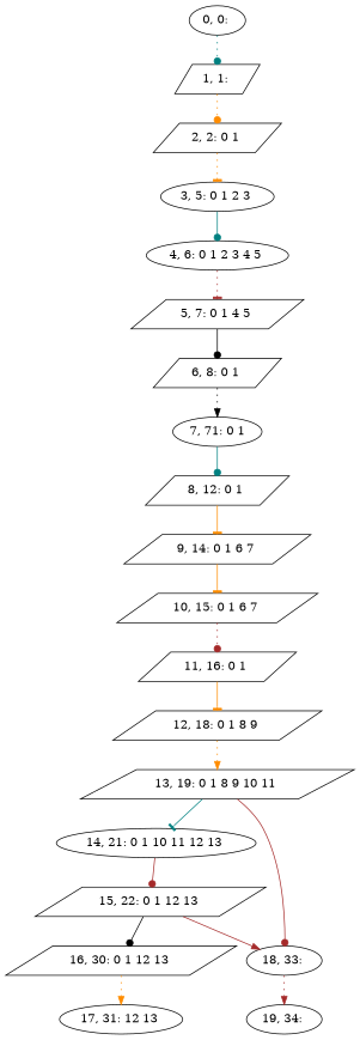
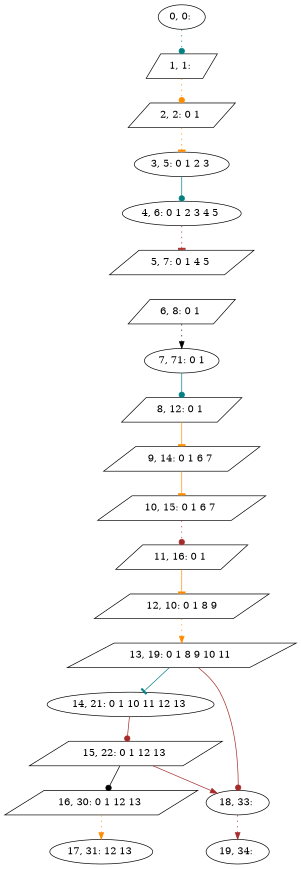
  digraph {
    node [shape=parallelogram]
    edge [arrowhead=dot color=darkorange style=solid]
    n1 [label="0, 0: " shape=ellipse]
    n2 [label="1, 1: "]
    n3 [label="2, 2: 0 1 "]
    n4 [label="3, 5: 0 1 2 3 " shape=ellipse]
    n5 [label="4, 6: 0 1 2 3 4 5 " shape=ellipse]
    n6 [label="5, 7: 0 1 4 5 "]
    n7 [label="6, 8: 0 1 "]
    n8 [label="7, 71: 0 1" shape=ellipse]
    n9 [label="8, 12: 0 1 "]
    n10 [label="9, 14: 0 1 6 7 "]
    n11 [label="10, 15: 0 1 6 7 "]
    n12 [label="11, 16: 0 1 "]
-   n13 [label="12, 18: 0 1 8 9 "]
+   n13 [label="12, 10: 0 1 8 9"]
    n14 [label="13, 19: 0 1 8 9 10 11 "]
    n15 [label="14, 21: 0 1 10 11 12 13 " shape=ellipse]
    n16 [label="18, 33: " shape=ellipse]
    n17 [label="15, 22: 0 1 12 13 "]
    n18 [label="16, 30: 0 1 12 13 "]
    n19 [label="17, 31: 12 13 " shape=ellipse]
    n20 [label="19, 34: " shape=ellipse]
    n1 -> n2 [color=teal style=dotted]
    n2 -> n3 [style=dotted]
    n3 -> n4 [arrowhead=tee style=dotted]
    n4 -> n5 [color=teal]
    n5 -> n6 [arrowhead=tee color=brown style=dotted]
-   n6 -> n7 [color=black]
    n7 -> n8 [arrowhead=normal color=black style=dotted]
    n8 -> n9 [color=teal]
    n9 -> n10 [arrowhead=tee]
    n10 -> n11 [arrowhead=tee]
    n11 -> n12 [color=brown style=dotted]
    n12 -> n13 [arrowhead=tee]
    n13 -> n14 [arrowhead=normal style=dotted]
    n14 -> n15 [arrowhead=tee color=teal]
    n14 -> n16 [color=brown]
    n15 -> n17 [color=brown]
    n16 -> n20 [arrowhead=normal color=brown style=dotted]
    n17 -> n16 [arrowhead=normal color=brown]
    n17 -> n18 [color=black]
    n18 -> n19 [arrowhead=normal style=dotted]
  }
